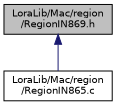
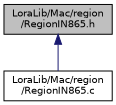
  digraph {
    node [color=black fontname=Helvetica fontsize=10 shape=record style=filled]
-   n1 [fillcolor=grey75 fontcolor=black height=0.2 label="LoraLib/Mac/region\l/RegionIN869.h" width=0.4]
+   n1 [fillcolor=grey75 fontcolor=black height=0.2 label="LoraLib/Mac/region\l/RegionIN865.h" width=0.4]
    n2 [fillcolor=white height=0.2 label="LoraLib/Mac/region\l/RegionIN865.c" width=0.4]
    n1 -> n2 [color=midnightblue dir=back fontname=Helvetica fontsize=10 labelfontname=Helvetica labelfontsize=10 style=solid]
  }
